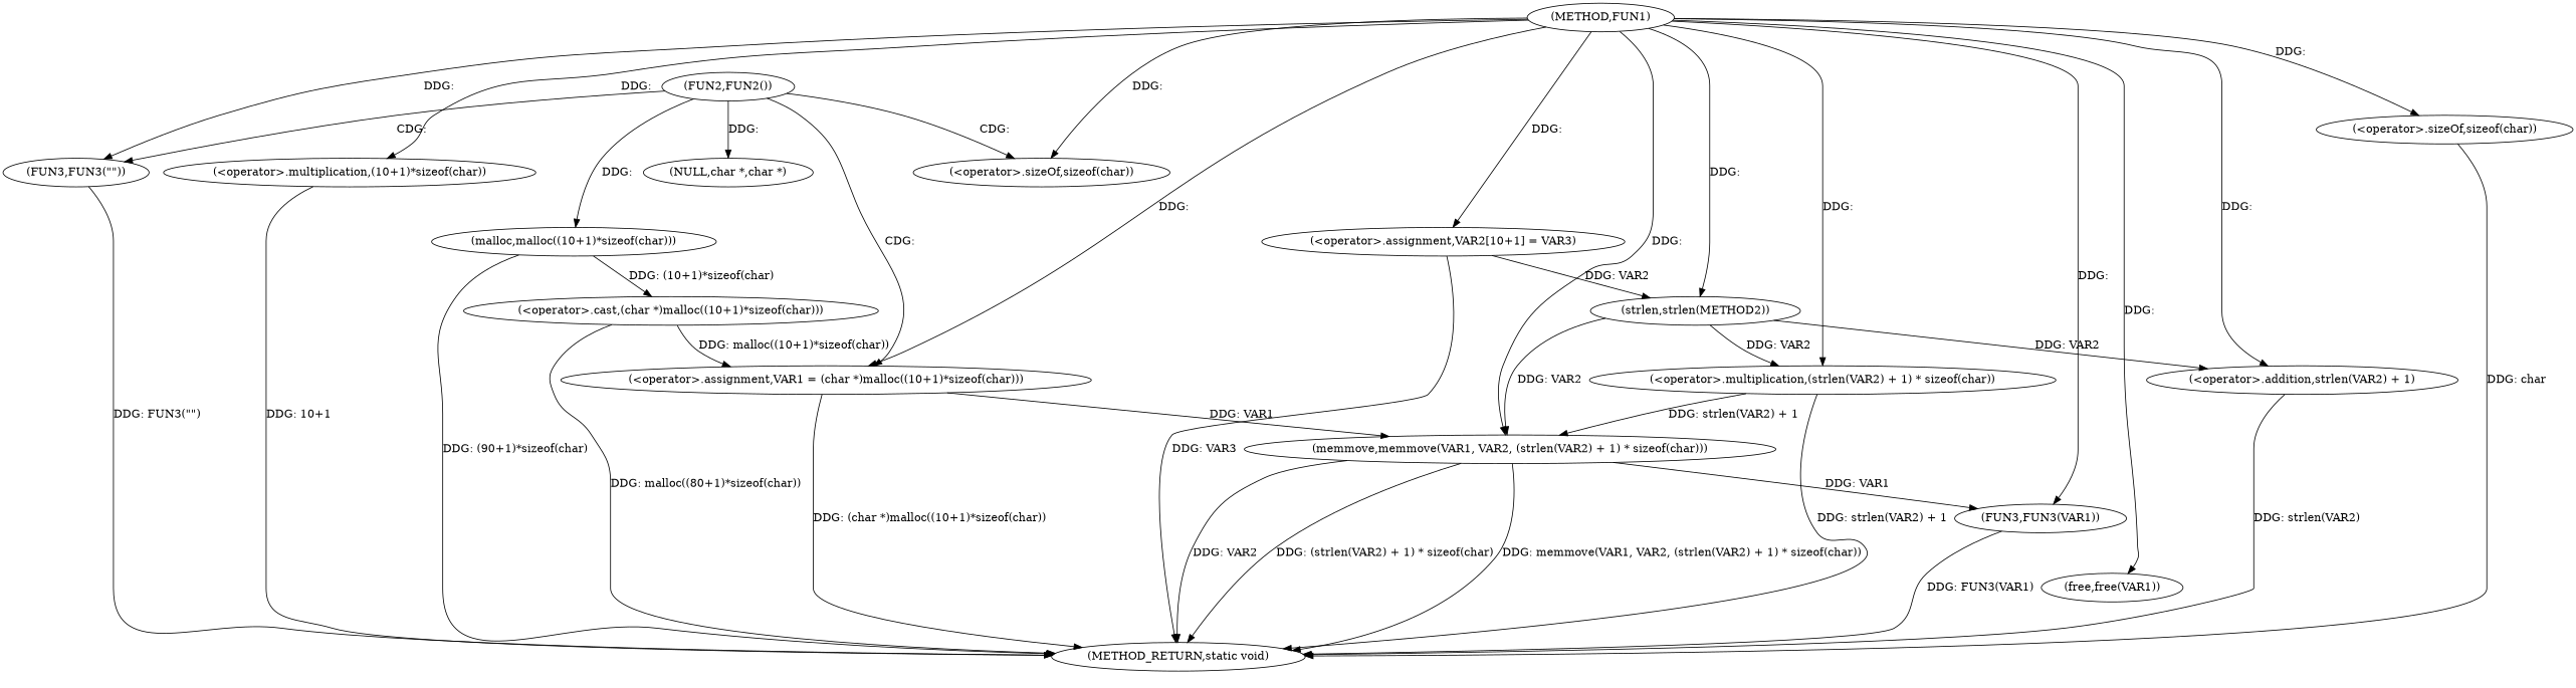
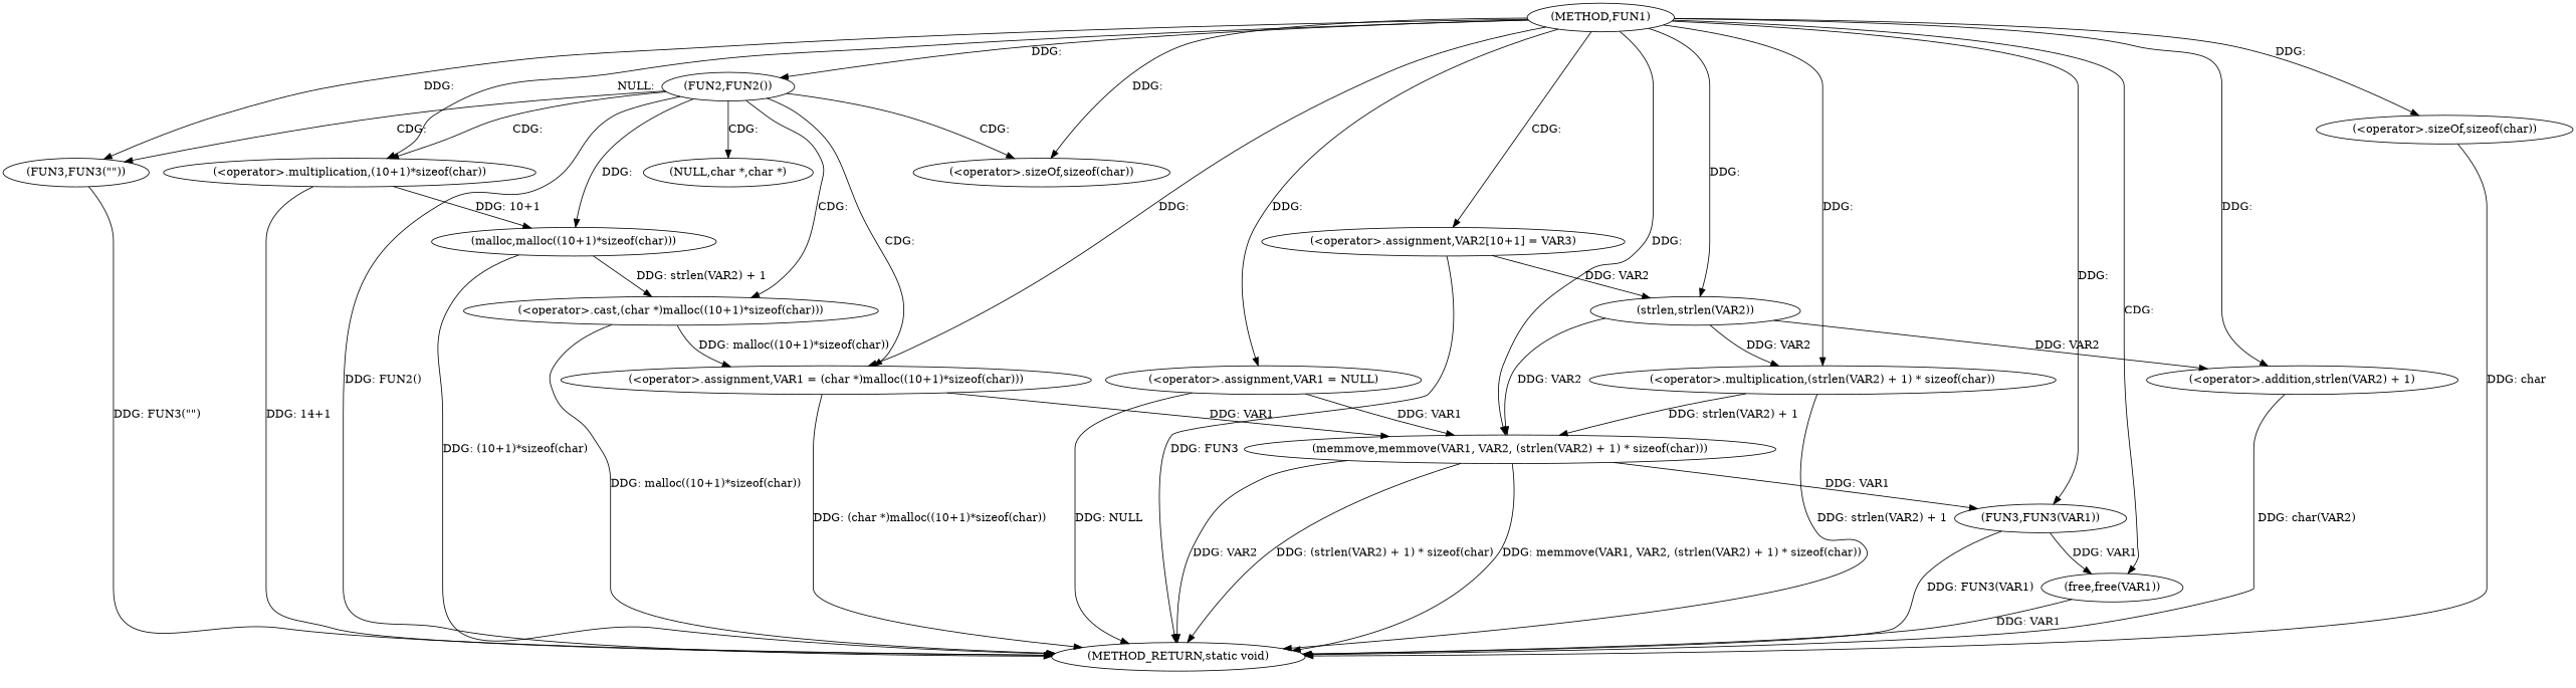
  digraph {
    n1 [label="(METHOD,FUN1)"]
+   n2 [label="(<operator>.assignment,VAR1 = NULL)"]
    n3 [label="(FUN2,FUN2())"]
    n4 [label="(FUN3,FUN3(\"\"))"]
    n5 [label="(<operator>.assignment,VAR1 = (char *)malloc((10+1)*sizeof(char)))"]
    n6 [label="(<operator>.multiplication,(10+1)*sizeof(char))"]
    n7 [label="(<operator>.sizeOf,sizeof(char))"]
    n8 [label="(<operator>.assignment,VAR2[10+1] = VAR3)"]
    n9 [label="(memmove,memmove(VAR1, VAR2, (strlen(VAR2) + 1) * sizeof(char)))"]
    n10 [label="(<operator>.multiplication,(strlen(VAR2) + 1) * sizeof(char))"]
    n11 [label="(<operator>.addition,strlen(VAR2) + 1)"]
-   n12 [label="(strlen,strlen(METHOD2))"]
+   n12 [label="(strlen,strlen(VAR2))"]
    n13 [label="(<operator>.sizeOf,sizeof(char))"]
    n14 [label="(FUN3,FUN3(VAR1))"]
    n15 [label="(free,free(VAR1))"]
    n16 [label="(METHOD_RETURN,static void)"]
    n17 [label="(<operator>.cast,(char *)malloc((10+1)*sizeof(char)))"]
    n18 [label="(malloc,malloc((10+1)*sizeof(char)))"]
    n19 [label="(NULL,char *,char *)"]
+   n1 -> n2 [label="DDG: "]
+   n1 -> n3 [label="DDG: "]
    n1 -> n4 [label="DDG: "]
    n1 -> n5 [label="DDG: "]
-   n1 -> n6 [label="DDG: "]
+   n1 -> n6 [label="NULL: "]
    n1 -> n7 [label="DDG: "]
-   n1 -> n8 [label="DDG: "]
+   n1 -> n8 [label="CDG: "]
    n1 -> n9 [label="DDG: "]
    n1 -> n10 [label="DDG: "]
    n1 -> n11 [label="DDG: "]
    n1 -> n12 [label="DDG: "]
    n1 -> n13 [label="DDG: "]
    n1 -> n14 [label="DDG: "]
-   n1 -> n15 [label="DDG: "]
+   n1 -> n15 [label="CDG: "]
+   n2 -> n9 [label="DDG: VAR1"]
+   n2 -> n16 [label="DDG: NULL"]
    n3 -> n4 [label="CDG: "]
    n3 -> n5 [label="CDG: "]
+   n3 -> n6 [label="CDG: "]
    n3 -> n7 [label="CDG: "]
+   n3 -> n16 [label="DDG: FUN2()"]
+   n3 -> n17 [label="CDG: "]
    n3 -> n18 [label="DDG: "]
-   n3 -> n19 [label="DDG: "]
+   n3 -> n19 [label="CDG: "]
    n4 -> n16 [label="DDG: FUN3(\"\")"]
    n5 -> n9 [label="DDG: VAR1"]
    n5 -> n16 [label="DDG: (char *)malloc((10+1)*sizeof(char))"]
-   n6 -> n16 [label="DDG: 10+1"]
+   n6 -> n16 [label="DDG: 14+1"]
+   n6 -> n18 [label="DDG: 10+1"]
    n8 -> n12 [label="DDG: VAR2"]
-   n8 -> n16 [label="DDG: VAR3"]
+   n8 -> n16 [label="DDG: FUN3"]
    n9 -> n14 [label="DDG: VAR1"]
    n9 -> n16 [label="DDG: VAR2"]
    n9 -> n16 [label="DDG: (strlen(VAR2) + 1) * sizeof(char)"]
    n9 -> n16 [label="DDG: memmove(VAR1, VAR2, (strlen(VAR2) + 1) * sizeof(char))"]
    n10 -> n9 [label="DDG: strlen(VAR2) + 1"]
    n10 -> n16 [label="DDG: strlen(VAR2) + 1"]
-   n11 -> n16 [label="DDG: strlen(VAR2)"]
+   n11 -> n16 [label="DDG: char(VAR2)"]
    n12 -> n9 [label="DDG: VAR2"]
    n12 -> n10 [label="DDG: VAR2"]
    n12 -> n11 [label="DDG: VAR2"]
    n13 -> n16 [label="DDG: char"]
+   n14 -> n15 [label="DDG: VAR1"]
    n14 -> n16 [label="DDG: FUN3(VAR1)"]
+   n15 -> n16 [label="DDG: VAR1"]
    n17 -> n5 [label="DDG: malloc((10+1)*sizeof(char))"]
-   n17 -> n16 [label="DDG: malloc((80+1)*sizeof(char))"]
-   n18 -> n16 [label="DDG: (90+1)*sizeof(char)"]
-   n18 -> n17 [label="DDG: (10+1)*sizeof(char)"]
+   n17 -> n16 [label="DDG: malloc((10+1)*sizeof(char))"]
+   n18 -> n16 [label="DDG: (10+1)*sizeof(char)"]
+   n18 -> n17 [label="DDG: strlen(VAR2) + 1"]
  }
